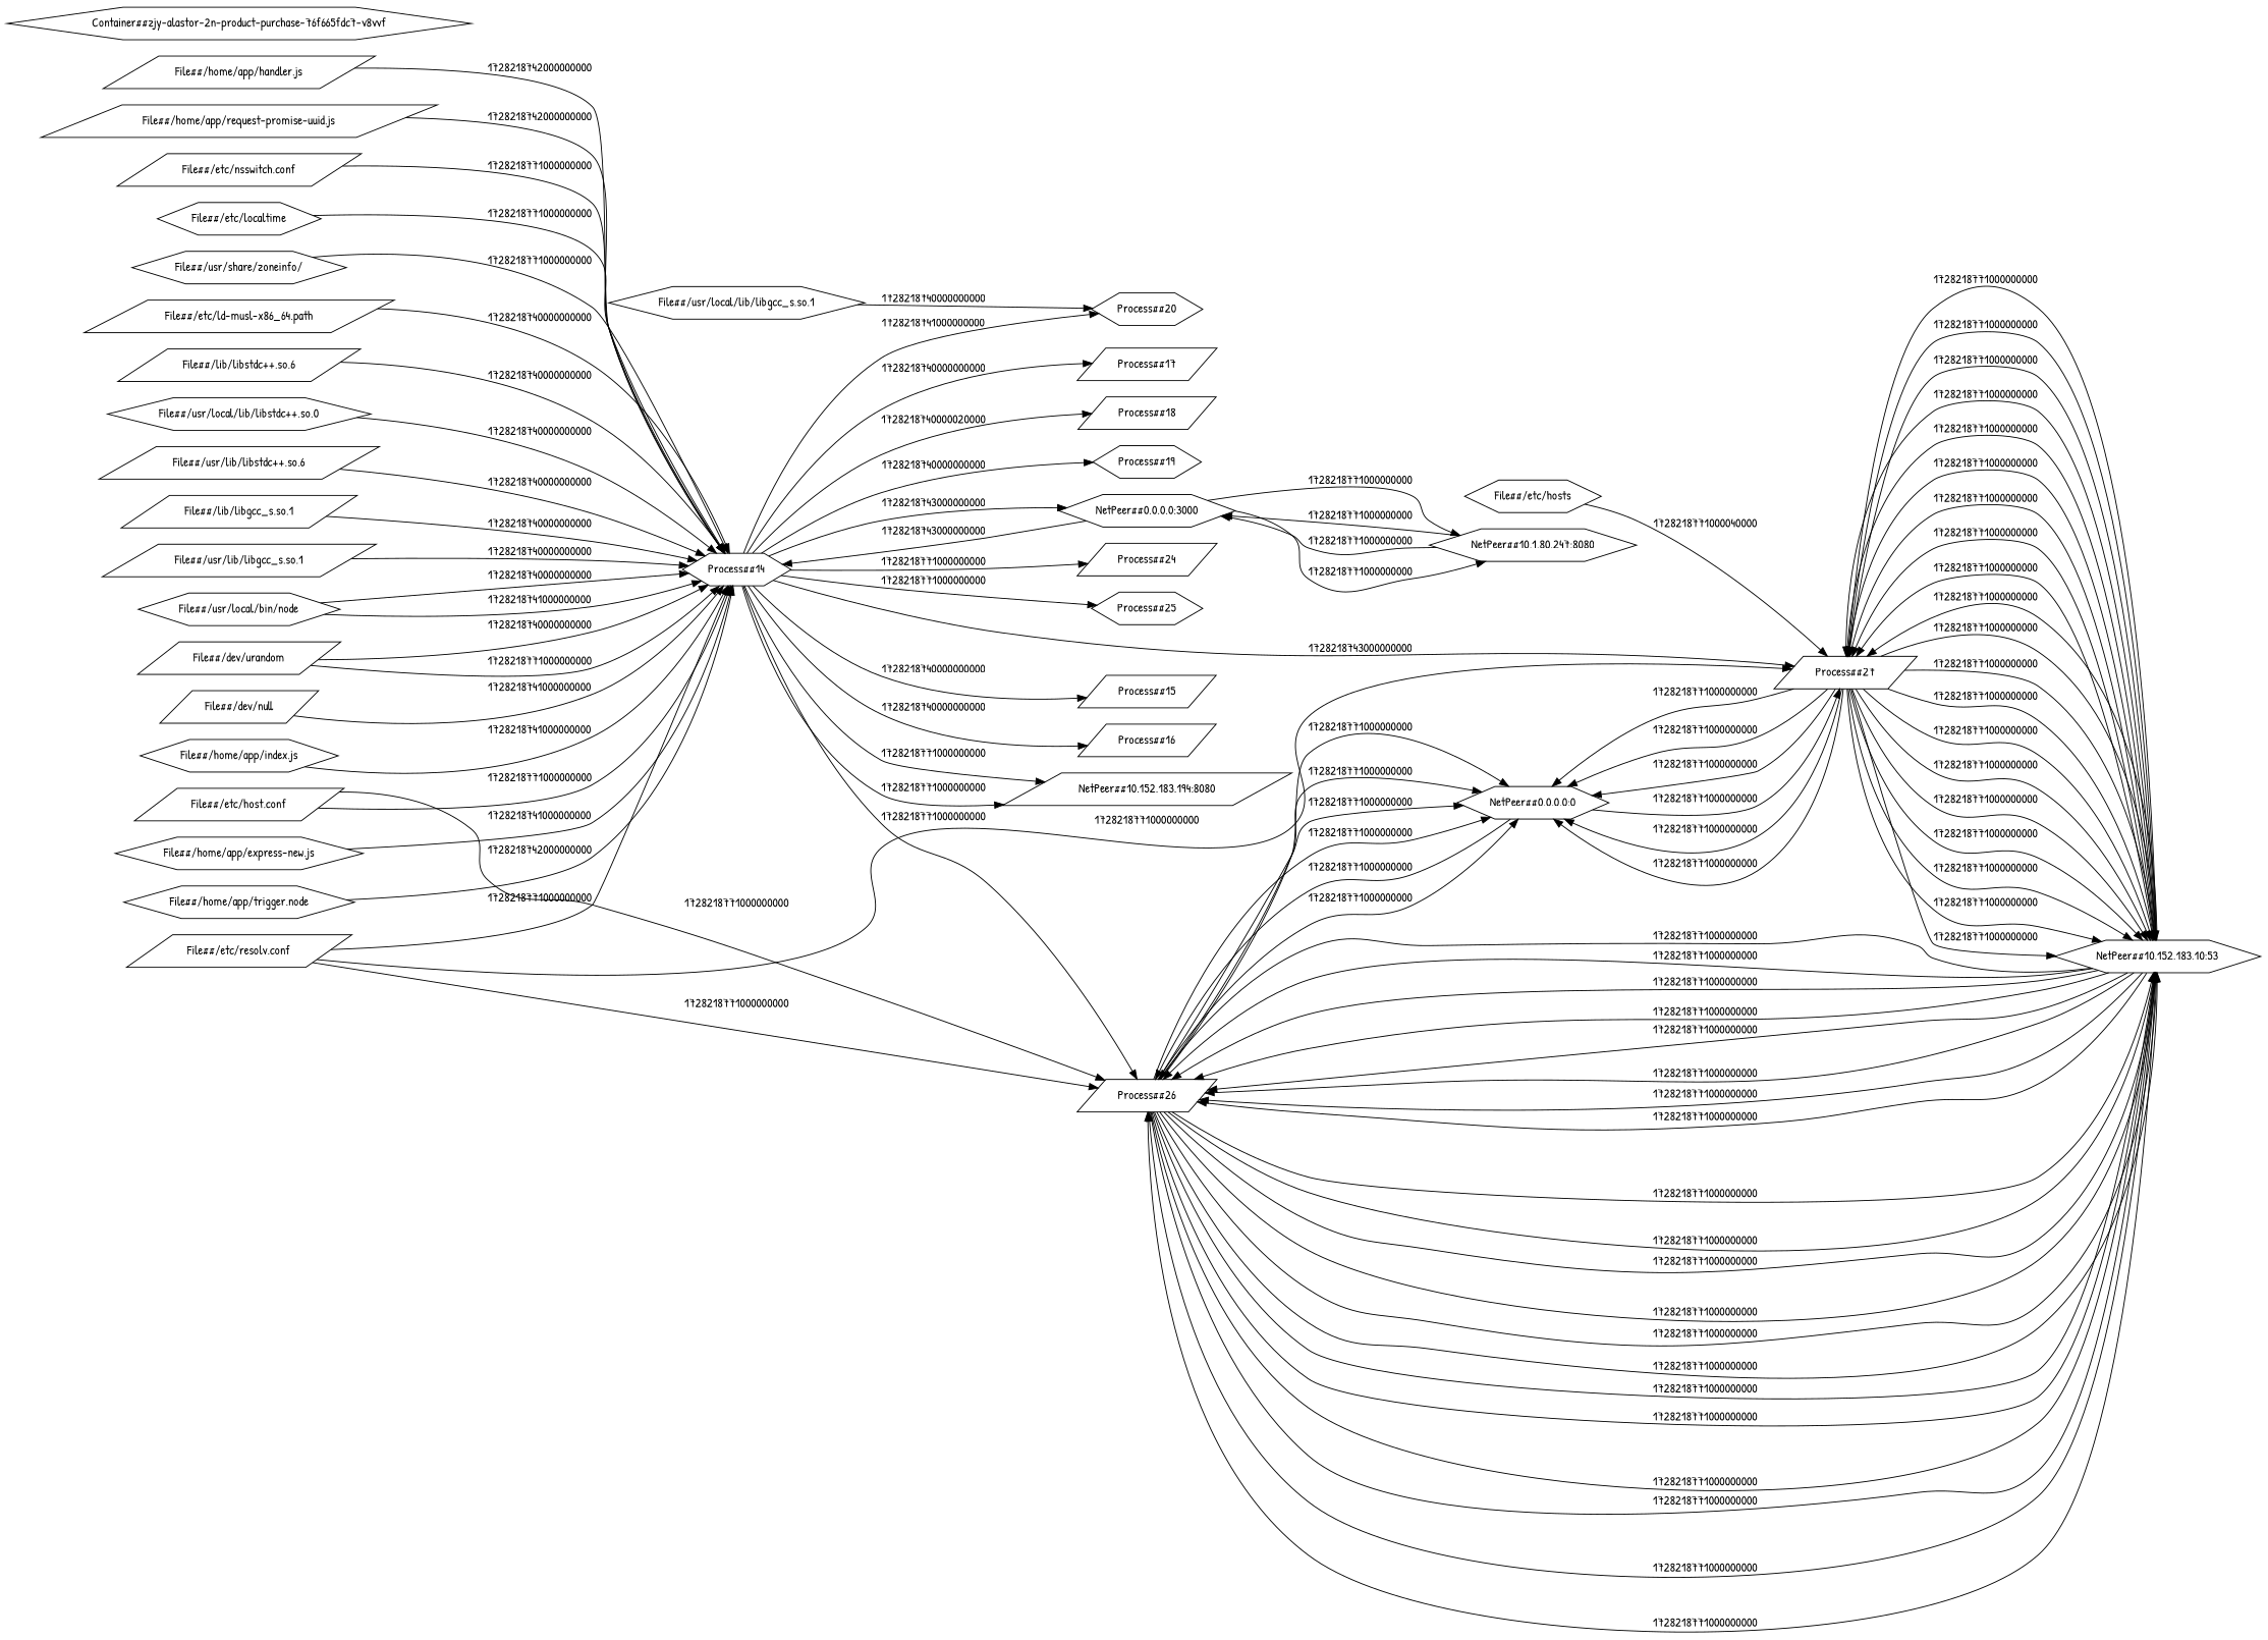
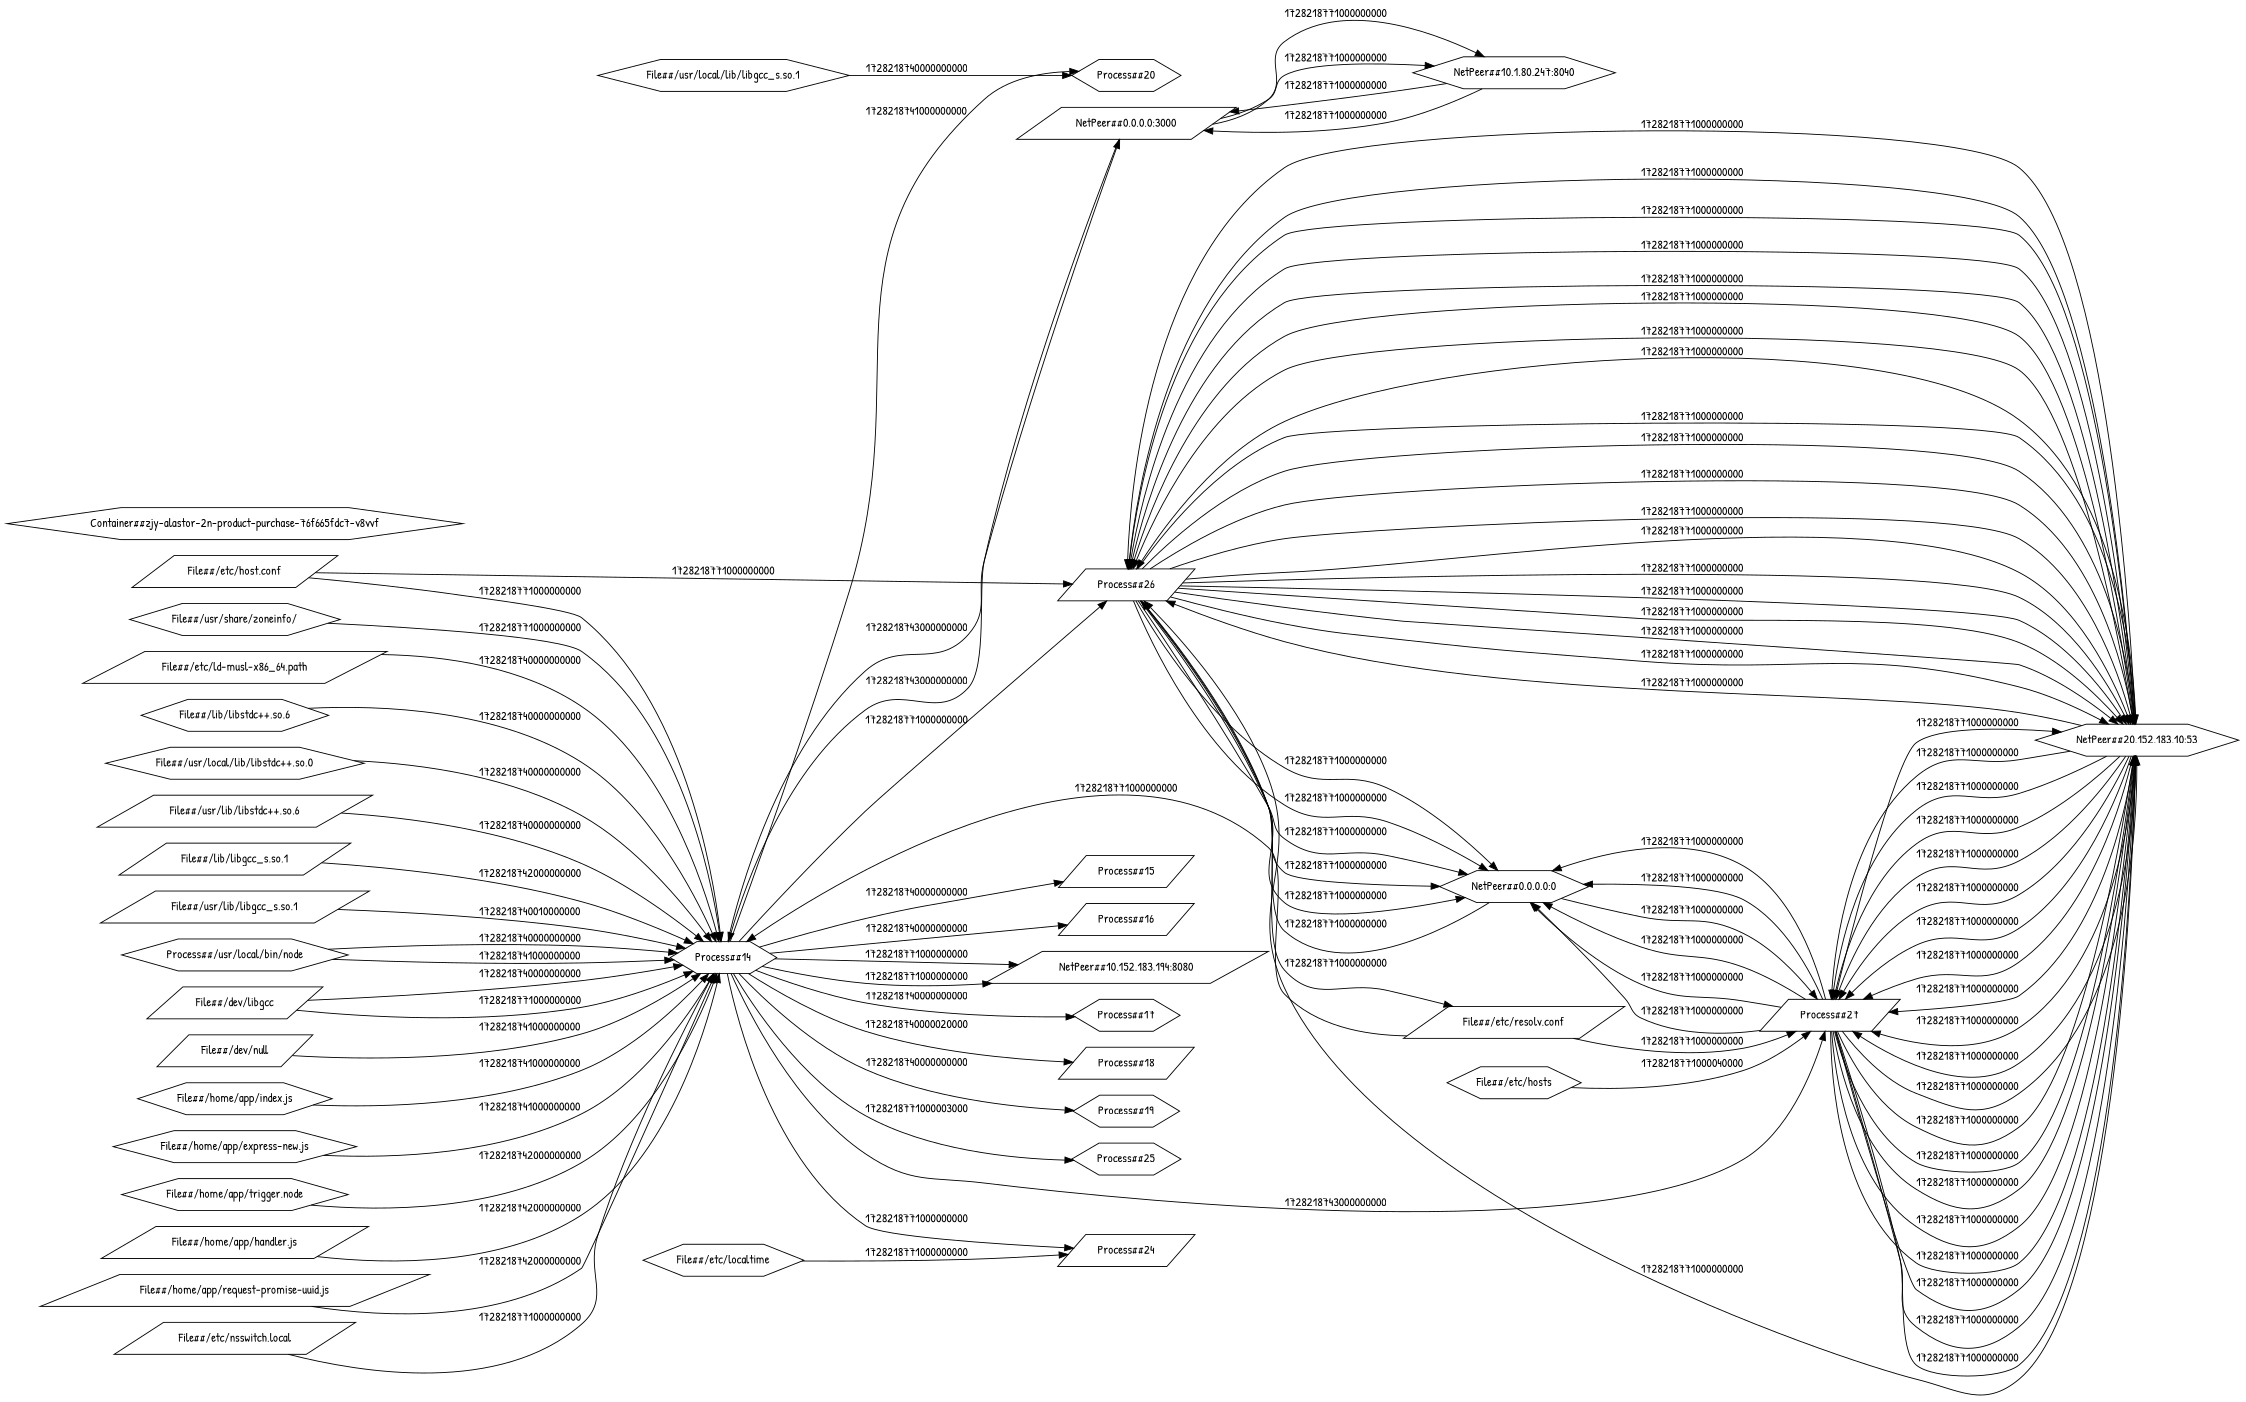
  digraph {
    fontname="Patrick Hand"
    rankdir=LR
    node [fontname="Patrick Hand" shape=parallelogram]
    edge [fontname="Patrick Hand"]
    "Process##14" [shape=hexagon]
    "File##/etc/ld-musl-x86_64.path"
    "Process##15"
    "Process##16"
-   "Process##17"
+   "Process##17" [shape=hexagon]
    "Process##18"
    "Process##19" [shape=hexagon]
    "Process##20" [shape=hexagon]
-   "NetPeer##0.0.0.0:3000" [shape=hexagon]
+   "NetPeer##0.0.0.0:3000"
    "Process##24"
    "Process##25" [shape=hexagon]
    "Process##26"
    "Process##27"
    "NetPeer##10.152.183.194:8080"
-   "NetPeer##10.1.80.247:8080" [shape=hexagon]
+   "NetPeer##10.1.80.247:8080" [shape=hexagon label="NetPeer##10.1.80.247:8040"]
    "NetPeer##0.0.0.0:0" [shape=hexagon]
-   "NetPeer##10.152.183.10:53" [shape=hexagon]
-   "File##/lib/libstdc++.so.6"
+   "NetPeer##10.152.183.10:53" [shape=hexagon label="NetPeer##20.152.183.10:53"]
+   "File##/lib/libstdc++.so.6" [shape=hexagon]
    n19 [label="File##/usr/local/lib/libstdc++.so.0" shape=hexagon]
    "File##/usr/lib/libstdc++.so.6"
    "File##/lib/libgcc_s.so.1"
    "File##/usr/local/lib/libgcc_s.so.1" [shape=hexagon]
    "File##/usr/lib/libgcc_s.so.1"
-   "File##/usr/local/bin/node" [shape=hexagon]
-   "File##/dev/urandom"
+   "File##/usr/local/bin/node" [shape=hexagon label="Process##/usr/local/bin/node"]
+   "File##/dev/urandom" [label="File##/dev/libgcc"]
    "File##/dev/null"
    "File##/home/app/index.js" [shape=hexagon]
    "File##/home/app/express-new.js" [shape=hexagon]
    "File##/home/app/trigger.node" [shape=hexagon]
    "File##/home/app/handler.js"
    "File##/home/app/request-promise-uuid.js"
    "File##/etc/resolv.conf"
-   "File##/etc/nsswitch.conf"
+   "File##/etc/nsswitch.conf" [label="File##/etc/nsswitch.local"]
    "File##/etc/host.conf"
    "File##/etc/localtime" [shape=hexagon]
    "File##/usr/share/zoneinfo/" [shape=hexagon]
    "File##/etc/hosts" [shape=hexagon]
    "Container##zjy-alastor-2n-product-purchase-76f665fdc7-v8vvf" [shape=hexagon]
    "Process##14" -> "Process##15" [label=1728218740000000000]
    "Process##14" -> "Process##16" [label=1728218740000000000]
    "Process##14" -> "Process##17" [label=1728218740000000000]
    "Process##14" -> "Process##18" [label=1728218740000020000]
    "Process##14" -> "Process##19" [label=1728218740000000000]
    "Process##14" -> "Process##20" [label=1728218741000000000]
    "Process##14" -> "NetPeer##0.0.0.0:3000" [label=1728218743000000000]
    "Process##14" -> "Process##24" [label=1728218771000000000]
-   "Process##14" -> "Process##25" [label=1728218771000000000]
+   "Process##14" -> "Process##25" [label=1728218771000003000]
    "Process##14" -> "Process##26" [label=1728218771000000000]
    "Process##14" -> "Process##27" [label=1728218743000000000]
    "Process##14" -> "NetPeer##10.152.183.194:8080" [label=1728218771000000000]
    "Process##14" -> "NetPeer##10.152.183.194:8080" [label=1728218771000000000]
    "File##/etc/ld-musl-x86_64.path" -> "Process##14" [label=1728218740000000000]
    "NetPeer##0.0.0.0:3000" -> "Process##14" [label=1728218743000000000]
    "NetPeer##0.0.0.0:3000" -> "NetPeer##10.1.80.247:8080" [label=1728218771000000000]
    "NetPeer##0.0.0.0:3000" -> "NetPeer##10.1.80.247:8080" [label=1728218771000000000]
    "Process##26" -> "NetPeer##0.0.0.0:0" [label=1728218771000000000]
    "Process##26" -> "NetPeer##0.0.0.0:0" [label=1728218771000000000]
    "Process##26" -> "NetPeer##0.0.0.0:0" [label=1728218771000000000]
    "Process##26" -> "NetPeer##0.0.0.0:0" [label=1728218771000000000]
    "Process##26" -> "NetPeer##0.0.0.0:0" [label=1728218771000000000]
    "Process##26" -> "NetPeer##10.152.183.10:53" [label=1728218771000000000]
    "Process##26" -> "NetPeer##10.152.183.10:53" [label=1728218771000000000]
    "Process##26" -> "NetPeer##10.152.183.10:53" [label=1728218771000000000]
    "Process##26" -> "NetPeer##10.152.183.10:53" [label=1728218771000000000]
    "Process##26" -> "NetPeer##10.152.183.10:53" [label=1728218771000000000]
    "Process##26" -> "NetPeer##10.152.183.10:53" [label=1728218771000000000]
    "Process##26" -> "NetPeer##10.152.183.10:53" [label=1728218771000000000]
    "Process##26" -> "NetPeer##10.152.183.10:53" [label=1728218771000000000]
    "Process##26" -> "NetPeer##10.152.183.10:53" [label=1728218771000000000]
    "Process##26" -> "NetPeer##10.152.183.10:53" [label=1728218771000000000]
    "Process##27" -> "NetPeer##0.0.0.0:0" [label=1728218771000000000]
    "Process##27" -> "NetPeer##0.0.0.0:0" [label=1728218771000000000]
    "Process##27" -> "NetPeer##0.0.0.0:0" [label=1728218771000000000]
    "Process##27" -> "NetPeer##0.0.0.0:0" [label=1728218771000000000]
    "Process##27" -> "NetPeer##0.0.0.0:0" [label=1728218771000000000]
    "Process##27" -> "NetPeer##10.152.183.10:53" [label=1728218771000000000]
    "Process##27" -> "NetPeer##10.152.183.10:53" [label=1728218771000000000]
    "Process##27" -> "NetPeer##10.152.183.10:53" [label=1728218771000000000]
    "Process##27" -> "NetPeer##10.152.183.10:53" [label=1728218771000000000]
    "Process##27" -> "NetPeer##10.152.183.10:53" [label=1728218771000000000]
    "Process##27" -> "NetPeer##10.152.183.10:53" [label=1728218771000000000]
    "Process##27" -> "NetPeer##10.152.183.10:53" [label=1728218771000000000]
    "Process##27" -> "NetPeer##10.152.183.10:53" [label=1728218771000000000]
    "Process##27" -> "NetPeer##10.152.183.10:53" [label=1728218771000000000]
    "Process##27" -> "NetPeer##10.152.183.10:53" [label=1728218771000000000]
    "NetPeer##10.1.80.247:8080" -> "NetPeer##0.0.0.0:3000" [label=1728218771000000000]
    "NetPeer##10.1.80.247:8080" -> "NetPeer##0.0.0.0:3000" [label=1728218771000000000]
    "NetPeer##0.0.0.0:0" -> "Process##26" [label=1728218771000000000]
    "NetPeer##0.0.0.0:0" -> "Process##27" [label=1728218771000000000]
    "NetPeer##10.152.183.10:53" -> "Process##26" [label=1728218771000000000]
    "NetPeer##10.152.183.10:53" -> "Process##26" [label=1728218771000000000]
    "NetPeer##10.152.183.10:53" -> "Process##26" [label=1728218771000000000]
    "NetPeer##10.152.183.10:53" -> "Process##26" [label=1728218771000000000]
    "NetPeer##10.152.183.10:53" -> "Process##26" [label=1728218771000000000]
    "NetPeer##10.152.183.10:53" -> "Process##26" [label=1728218771000000000]
    "NetPeer##10.152.183.10:53" -> "Process##26" [label=1728218771000000000]
    "NetPeer##10.152.183.10:53" -> "Process##26" [label=1728218771000000000]
    "NetPeer##10.152.183.10:53" -> "Process##26" [label=1728218771000000000]
    "NetPeer##10.152.183.10:53" -> "Process##26" [label=1728218771000000000]
    "NetPeer##10.152.183.10:53" -> "Process##27" [label=1728218771000000000]
    "NetPeer##10.152.183.10:53" -> "Process##27" [label=1728218771000000000]
    "NetPeer##10.152.183.10:53" -> "Process##27" [label=1728218771000000000]
    "NetPeer##10.152.183.10:53" -> "Process##27" [label=1728218771000000000]
    "NetPeer##10.152.183.10:53" -> "Process##27" [label=1728218771000000000]
    "NetPeer##10.152.183.10:53" -> "Process##27" [label=1728218771000000000]
    "NetPeer##10.152.183.10:53" -> "Process##27" [label=1728218771000000000]
    "NetPeer##10.152.183.10:53" -> "Process##27" [label=1728218771000000000]
    "NetPeer##10.152.183.10:53" -> "Process##27" [label=1728218771000000000]
    "NetPeer##10.152.183.10:53" -> "Process##27" [label=1728218771000000000]
    "File##/lib/libstdc++.so.6" -> "Process##14" [label=1728218740000000000]
    n19 -> "Process##14" [label=1728218740000000000]
    "File##/usr/lib/libstdc++.so.6" -> "Process##14" [label=1728218740000000000]
-   "File##/lib/libgcc_s.so.1" -> "Process##14" [label=1728218740000000000]
+   "File##/lib/libgcc_s.so.1" -> "Process##14" [label=1728218742000000000]
    "File##/usr/local/lib/libgcc_s.so.1" -> "Process##20" [label=1728218740000000000]
-   "File##/usr/lib/libgcc_s.so.1" -> "Process##14" [label=1728218740000000000]
+   "File##/usr/lib/libgcc_s.so.1" -> "Process##14" [label=1728218740010000000]
    "File##/usr/local/bin/node" -> "Process##14" [label=1728218740000000000]
    "File##/usr/local/bin/node" -> "Process##14" [label=1728218741000000000]
    "File##/dev/urandom" -> "Process##14" [label=1728218740000000000]
    "File##/dev/urandom" -> "Process##14" [label=1728218771000000000]
    "File##/dev/null" -> "Process##14" [label=1728218741000000000]
    "File##/home/app/index.js" -> "Process##14" [label=1728218741000000000]
    "File##/home/app/express-new.js" -> "Process##14" [label=1728218741000000000]
    "File##/home/app/trigger.node" -> "Process##14" [label=1728218742000000000]
    "File##/home/app/handler.js" -> "Process##14" [label=1728218742000000000]
    "File##/home/app/request-promise-uuid.js" -> "Process##14" [label=1728218742000000000]
    "File##/etc/resolv.conf" -> "Process##14" [label=1728218771000000000]
-   "File##/etc/resolv.conf" -> "Process##26" [label=1728218771000000000]
+   "Process##26" -> "File##/etc/resolv.conf" [label=1728218771000000000]
    "File##/etc/resolv.conf" -> "Process##27" [label=1728218771000000000]
    "File##/etc/nsswitch.conf" -> "Process##14" [label=1728218771000000000]
    "File##/etc/host.conf" -> "Process##14" [label=1728218771000000000]
    "File##/etc/host.conf" -> "Process##26" [label=1728218771000000000]
-   "File##/etc/localtime" -> "Process##14" [label=1728218771000000000]
+   "File##/etc/localtime" -> "Process##24" [label=1728218771000000000]
    "File##/usr/share/zoneinfo/" -> "Process##14" [label=1728218771000000000]
    "File##/etc/hosts" -> "Process##27" [label=1728218771000040000]
  }
